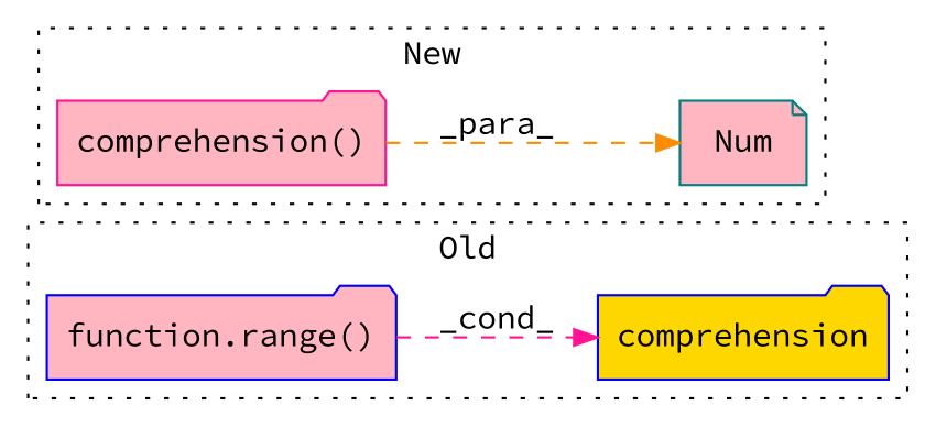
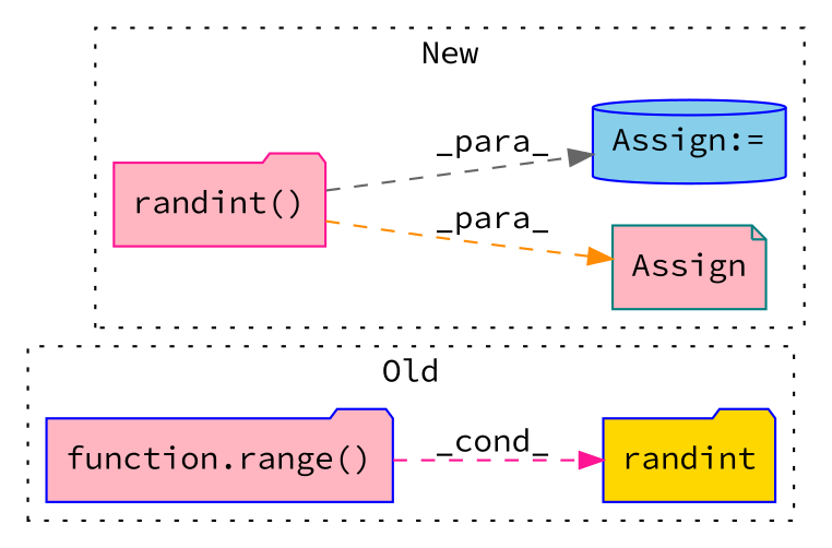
  digraph {
    fontname="Source Code Pro"
    rankdir=LR
    node [a=75 color=blue fillcolor=lightpink fontname="Source Code Pro" l=3 shape=folder style=filled]
    edge [fontname="Source Code Pro" style=dashed]
    n1 [l="6,1" label="function.range()" s="711,724"]
-   n2 [a=45 fillcolor=gold label=comprehension s=702]
-   n3 [color=deeppink l="15,1" label="comprehension()" s="583,606"]
-   n4 [a=76 color=teal label=Num s=603 shape=note]
+   n2 [a=45 fillcolor=gold label=randint s=702]
+   n3 [color=deeppink l="15,1" label="randint()" s="583,606"]
+   n4 [a=76 color=teal label=Assign s=603 shape=note]
+   n5 [a=68 fillcolor=skyblue label="Assign:=" s=772 shape=cylinder]
    subgraph cluster_1 {
      label=Old
      style=dotted
      n1
      n2
    }
    subgraph cluster_2 {
      label=New
      style=dotted
      n3
      n4
+     n5
    }
    n1 -> n2 [color=deeppink label=_cond_]
    n3 -> n4 [color=darkorange label=_para_]
+   n3 -> n5 [color=gray40 label=_para_]
  }
